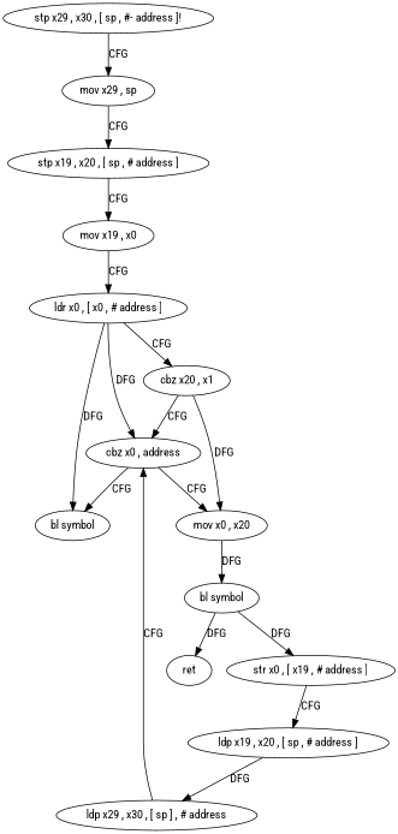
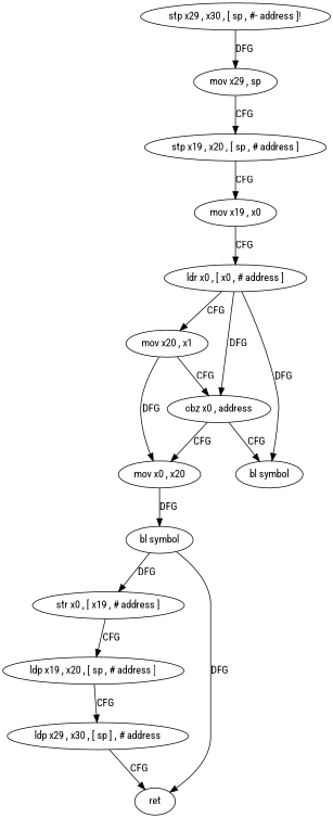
  digraph {
    fontname="Roboto Condensed"
    node [fontname="Roboto Condensed"]
    edge [fontname="Roboto Condensed"]
    n1 [label="stp x29 , x30 , [ sp , #- address ]!"]
    n2 [label="mov x29 , sp"]
    n3 [label="stp x19 , x20 , [ sp , # address ]"]
    n4 [label="mov x19 , x0"]
    n5 [label="ldr x0 , [ x0 , # address ]"]
-   n6 [label="cbz x20 , x1"]
+   n6 [label="mov x20 , x1"]
    n7 [label="cbz x0 , address"]
    n8 [label="bl symbol"]
    n9 [label="str x0 , [ x19 , # address ]"]
    n10 [label="ldp x19 , x20 , [ sp , # address ]"]
    n11 [label="mov x0 , x20"]
    n12 [label="bl symbol"]
    n13 [label=ret]
    n14 [label="ldp x29 , x30 , [ sp ] , # address"]
-   n1 -> n2 [label=CFG]
+   n1 -> n2 [label=DFG]
    n2 -> n3 [label=CFG]
    n3 -> n4 [label=CFG]
    n4 -> n5 [label=CFG]
    n5 -> n6 [label=CFG]
    n5 -> n7 [label=DFG]
    n5 -> n8 [label=DFG]
    n6 -> n7 [label=CFG]
    n6 -> n11 [label=DFG]
    n7 -> n8 [label=CFG]
    n7 -> n11 [label=CFG]
    n9 -> n10 [label=CFG]
-   n10 -> n14 [label=DFG]
+   n10 -> n14 [label=CFG]
    n11 -> n12 [label=DFG]
    n12 -> n9 [label=DFG]
    n12 -> n13 [label=DFG]
-   n14 -> n7 [label=CFG]
+   n14 -> n13 [label=CFG]
  }
